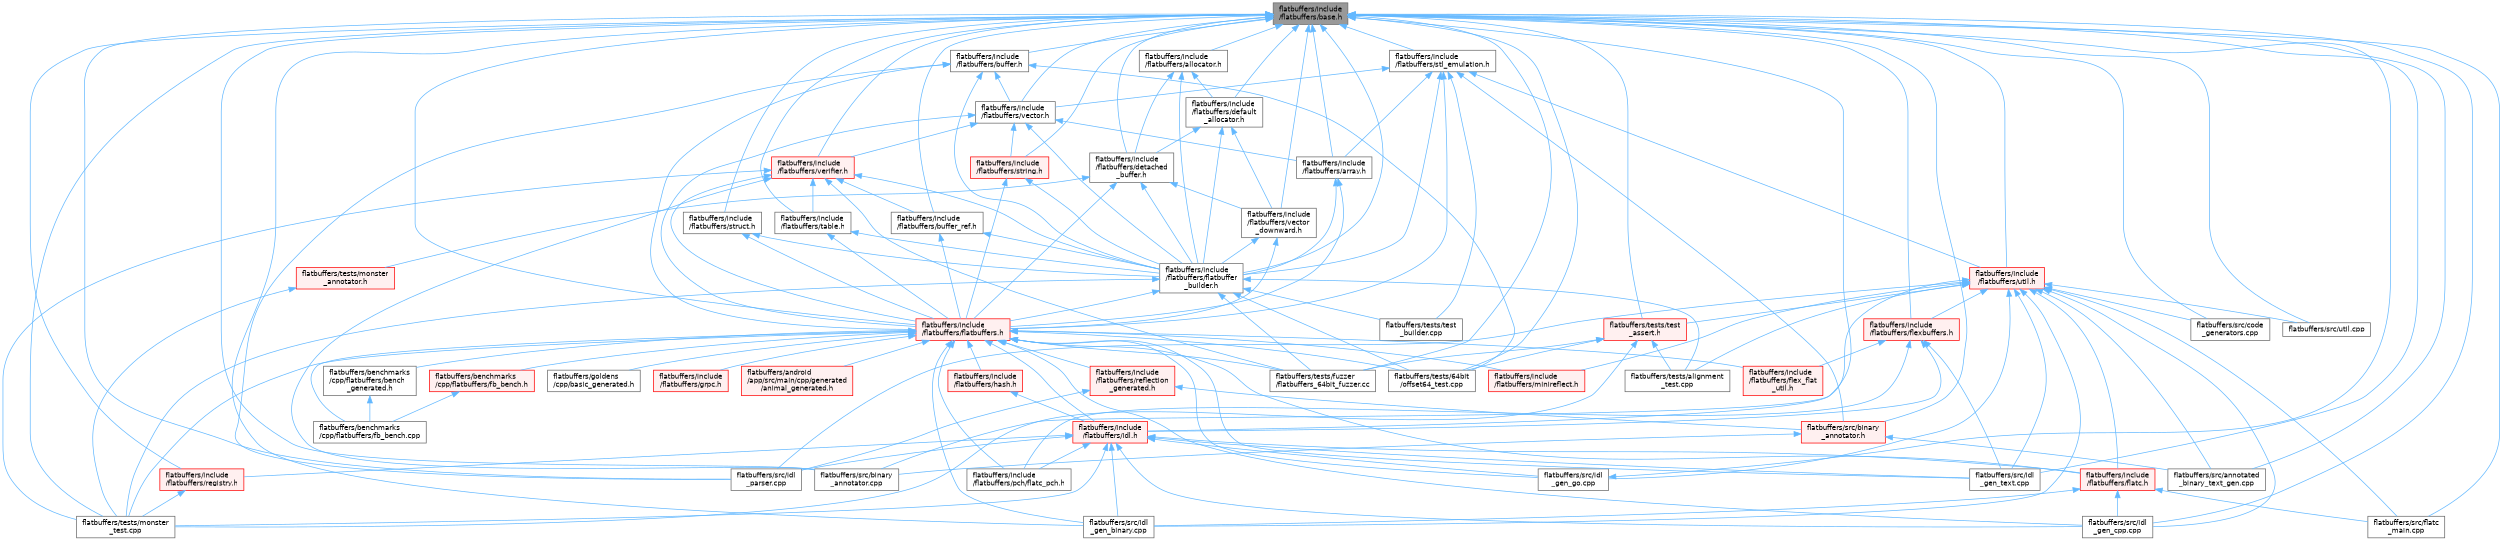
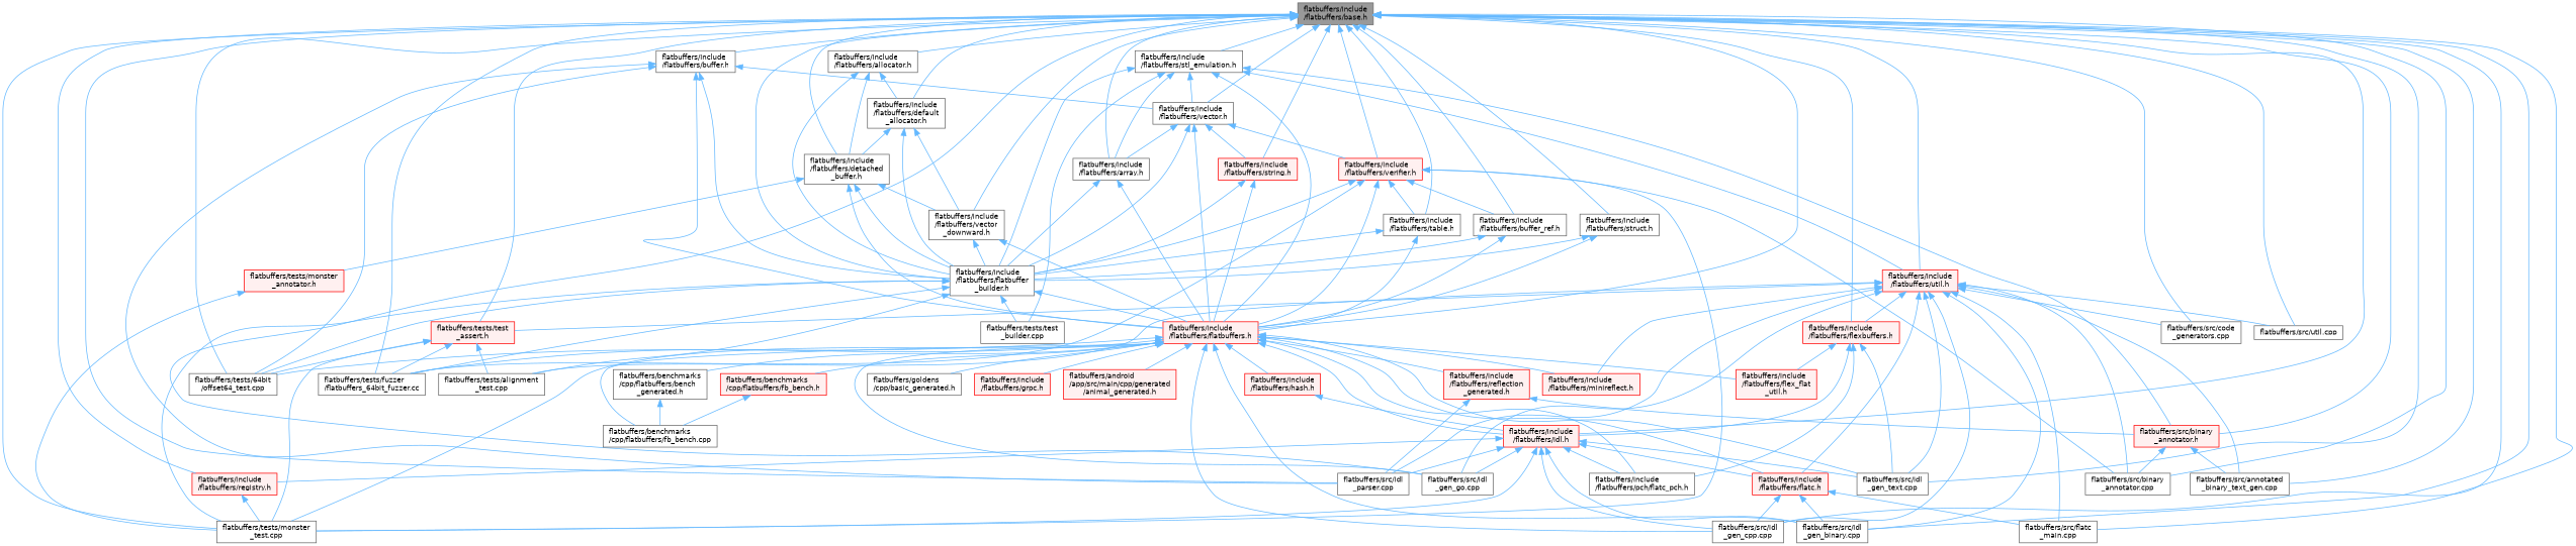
  digraph {
    node [color=grey40 fillcolor=white fontname=Helvetica fontsize=10 shape=box style=filled]
    edge [color=steelblue1 dir=back fontname=Helvetica fontsize=10 labelfontname=Helvetica labelfontsize=10 style=solid]
    n1 [color=gray40 fillcolor=grey60 fontcolor=black height=0.2 label="flatbuffers/include\l/flatbuffers/base.h" width=0.4]
    n2 [height=0.2 label="flatbuffers/include\l/flatbuffers/allocator.h" width=0.4]
    n3 [height=0.2 label="flatbuffers/include\l/flatbuffers/default\l_allocator.h" width=0.4]
    n4 [height=0.2 label="flatbuffers/include\l/flatbuffers/detached\l_buffer.h" width=0.4]
    n5 [height=0.2 label="flatbuffers/include\l/flatbuffers/flatbuffer\l_builder.h" width=0.4]
    n6 [color=red fillcolor="#FFF0F0" height=0.2 label="flatbuffers/include\l/flatbuffers/flatbuffers.h" width=0.4]
    n7 [height=0.2 label="flatbuffers/src/flatc\l_main.cpp" width=0.4]
    n8 [height=0.2 label="flatbuffers/src/idl\l_gen_binary.cpp" width=0.4]
    n9 [height=0.2 label="flatbuffers/src/idl\l_gen_cpp.cpp" width=0.4]
    n10 [color=red fillcolor="#FFF0F0" height=0.2 label="flatbuffers/include\l/flatbuffers/idl.h" width=0.4]
    n11 [color=red fillcolor="#FFF0F0" height=0.2 label="flatbuffers/include\l/flatbuffers/registry.h" width=0.4]
    n12 [height=0.2 label="flatbuffers/tests/monster\l_test.cpp" width=0.4]
    n13 [height=0.2 label="flatbuffers/src/idl\l_gen_go.cpp" width=0.4]
    n14 [height=0.2 label="flatbuffers/src/idl\l_gen_text.cpp" width=0.4]
    n15 [height=0.2 label="flatbuffers/src/idl\l_parser.cpp" width=0.4]
    n16 [color=red fillcolor="#FFF0F0" height=0.2 label="flatbuffers/src/binary\l_annotator.h" width=0.4]
    n17 [height=0.2 label="flatbuffers/src/annotated\l_binary_text_gen.cpp" width=0.4]
    n18 [height=0.2 label="flatbuffers/src/binary\l_annotator.cpp" width=0.4]
    n19 [height=0.2 label="flatbuffers/tests/64bit\l/offset64_test.cpp" width=0.4]
    n20 [height=0.2 label="flatbuffers/tests/fuzzer\l/flatbuffers_64bit_fuzzer.cc" width=0.4]
    n21 [height=0.2 label="flatbuffers/include\l/flatbuffers/vector\l_downward.h" width=0.4]
    n22 [height=0.2 label="flatbuffers/include\l/flatbuffers/array.h" width=0.4]
    n23 [height=0.2 label="flatbuffers/include\l/flatbuffers/buffer.h" width=0.4]
    n24 [height=0.2 label="flatbuffers/include\l/flatbuffers/vector.h" width=0.4]
    n25 [color=red fillcolor="#FFF0F0" height=0.2 label="flatbuffers/include\l/flatbuffers/string.h" width=0.4]
    n26 [color=red fillcolor="#FFF0F0" height=0.2 label="flatbuffers/include\l/flatbuffers/verifier.h" width=0.4]
    n27 [height=0.2 label="flatbuffers/include\l/flatbuffers/buffer_ref.h" width=0.4]
    n28 [height=0.2 label="flatbuffers/include\l/flatbuffers/table.h" width=0.4]
    n29 [color=red fillcolor="#FFF0F0" height=0.2 label="flatbuffers/include\l/flatbuffers/flexbuffers.h" width=0.4]
    n30 [height=0.2 label="flatbuffers/include\l/flatbuffers/stl_emulation.h" width=0.4]
    n31 [color=red fillcolor="#FFF0F0" height=0.2 label="flatbuffers/include\l/flatbuffers/util.h" width=0.4]
    n32 [height=0.2 label="flatbuffers/src/code\l_generators.cpp" width=0.4]
    n33 [height=0.2 label="flatbuffers/src/util.cpp" width=0.4]
    n34 [color=red fillcolor="#FFF0F0" height=0.2 label="flatbuffers/tests/test\l_assert.h" width=0.4]
    n35 [height=0.2 label="flatbuffers/include\l/flatbuffers/struct.h" width=0.4]
    n36 [color=red fillcolor="#FFF0F0" height=0.2 label="flatbuffers/tests/monster\l_annotator.h" width=0.4]
    n37 [height=0.2 label="flatbuffers/tests/alignment\l_test.cpp" width=0.4]
    n38 [height=0.2 label="flatbuffers/tests/test\l_builder.cpp" width=0.4]
    n39 [color=red fillcolor="#FFF0F0" height=0.2 label="flatbuffers/android\l/app/src/main/cpp/generated\l/animal_generated.h" width=0.4]
    n40 [height=0.2 label="flatbuffers/benchmarks\l/cpp/flatbuffers/bench\l_generated.h" width=0.4]
    n41 [height=0.2 label="flatbuffers/benchmarks\l/cpp/flatbuffers/fb_bench.cpp" width=0.4]
    n42 [color=red fillcolor="#FFF0F0" height=0.2 label="flatbuffers/benchmarks\l/cpp/flatbuffers/fb_bench.h" width=0.4]
    n43 [height=0.2 label="flatbuffers/goldens\l/cpp/basic_generated.h" width=0.4]
    n44 [color=red fillcolor="#FFF0F0" height=0.2 label="flatbuffers/include\l/flatbuffers/flatc.h" width=0.4]
    n45 [color=red fillcolor="#FFF0F0" height=0.2 label="flatbuffers/include\l/flatbuffers/flex_flat\l_util.h" width=0.4]
    n46 [color=red fillcolor="#FFF0F0" height=0.2 label="flatbuffers/include\l/flatbuffers/grpc.h" width=0.4]
    n47 [color=red fillcolor="#FFF0F0" height=0.2 label="flatbuffers/include\l/flatbuffers/hash.h" width=0.4]
    n48 [height=0.2 label="flatbuffers/include\l/flatbuffers/pch/flatc_pch.h" width=0.4]
    n49 [color=red fillcolor="#FFF0F0" height=0.2 label="flatbuffers/include\l/flatbuffers/minireflect.h" width=0.4]
    n50 [color=red fillcolor="#FFF0F0" height=0.2 label="flatbuffers/include\l/flatbuffers/reflection\l_generated.h" width=0.4]
    n1 -> n2
    n1 -> n3
    n1 -> n4
    n1 -> n5
    n1 -> n6
    n1 -> n7
    n1 -> n8
    n1 -> n9
    n1 -> n10
    n1 -> n11
    n1 -> n12
-   n13 -> n1
+   n1 -> n13
    n1 -> n14
    n1 -> n15
    n1 -> n16
    n1 -> n17
    n1 -> n18
    n1 -> n19
    n1 -> n20
    n1 -> n21
    n1 -> n22
    n1 -> n23
    n1 -> n24
    n1 -> n25
    n1 -> n26
    n1 -> n27
    n1 -> n28
    n1 -> n29
    n1 -> n30
    n1 -> n31
    n1 -> n32
    n1 -> n33
    n1 -> n34
    n1 -> n35
    n2 -> n3
    n2 -> n4
    n2 -> n5
    n3 -> n4
    n3 -> n5
    n3 -> n21
    n4 -> n5
    n4 -> n6
    n4 -> n21
    n4 -> n36
    n5 -> n6
    n5 -> n12
    n5 -> n19
    n5 -> n20
    n5 -> n37
    n5 -> n38
    n6 -> n8
    n6 -> n9
    n6 -> n10
    n6 -> n12
    n6 -> n13
    n6 -> n14
    n6 -> n19
    n6 -> n20
    n6 -> n39
    n6 -> n40
    n6 -> n41
    n6 -> n42
    n6 -> n43
    n6 -> n44
    n6 -> n45
    n6 -> n46
    n6 -> n47
    n6 -> n48
    n6 -> n49
    n6 -> n50
    n10 -> n8
    n10 -> n9
    n10 -> n11
    n10 -> n12
    n10 -> n13
    n10 -> n14
    n10 -> n15
    n10 -> n44
    n10 -> n48
    n11 -> n12
    n16 -> n17
    n16 -> n18
    n21 -> n5
    n21 -> n6
    n22 -> n5
    n22 -> n6
    n23 -> n5
    n23 -> n6
    n23 -> n15
    n23 -> n19
    n23 -> n24
    n24 -> n5
    n24 -> n6
    n24 -> n22
    n24 -> n25
    n24 -> n26
    n25 -> n5
    n25 -> n6
    n26 -> n5
    n26 -> n6
    n26 -> n12
    n26 -> n18
    n26 -> n20
    n26 -> n27
    n26 -> n28
    n27 -> n5
    n27 -> n6
    n28 -> n5
    n28 -> n6
    n29 -> n10
    n29 -> n14
    n29 -> n45
    n29 -> n48
    n30 -> n5
    n30 -> n6
    n30 -> n16
    n30 -> n22
    n30 -> n24
    n30 -> n31
    n30 -> n38
    n31 -> n7
    n31 -> n8
    n31 -> n9
    n31 -> n13
    n31 -> n14
    n31 -> n15
    n31 -> n17
    n31 -> n18
    n31 -> n29
    n31 -> n32
    n31 -> n33
    n31 -> n34
    n31 -> n37
    n31 -> n44
    n31 -> n49
    n34 -> n12
    n34 -> n19
    n34 -> n20
    n34 -> n37
    n35 -> n5
    n35 -> n6
    n36 -> n12
    n40 -> n41
    n42 -> n41
    n44 -> n7
    n44 -> n8
    n44 -> n9
    n47 -> n10
    n50 -> n15
    n50 -> n16
  }
